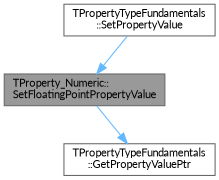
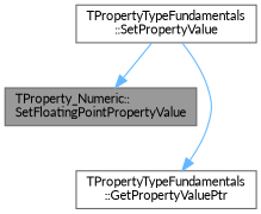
  digraph {
    fontname=Lato
    rankdir=TB
    node [color=grey40 fillcolor=white fontname=Lato fontsize=10 shape=box style=filled]
    edge [color=steelblue1 fontname=Lato fontsize=10 labelfontname=Helvetica labelfontsize=10 style=solid]
    n1 [color=gray40 fillcolor=grey60 fontcolor=black height=0.2 label="TProperty_Numeric::\lSetFloatingPointPropertyValue" width=0.4]
    n2 [height=0.2 label="TPropertyTypeFundamentals\l::SetPropertyValue" width=0.4]
    n3 [height=0.2 label="TPropertyTypeFundamentals\l::GetPropertyValuePtr" width=0.4]
    n2 -> n1
-   n1 -> n3
+   n2 -> n3
  }
